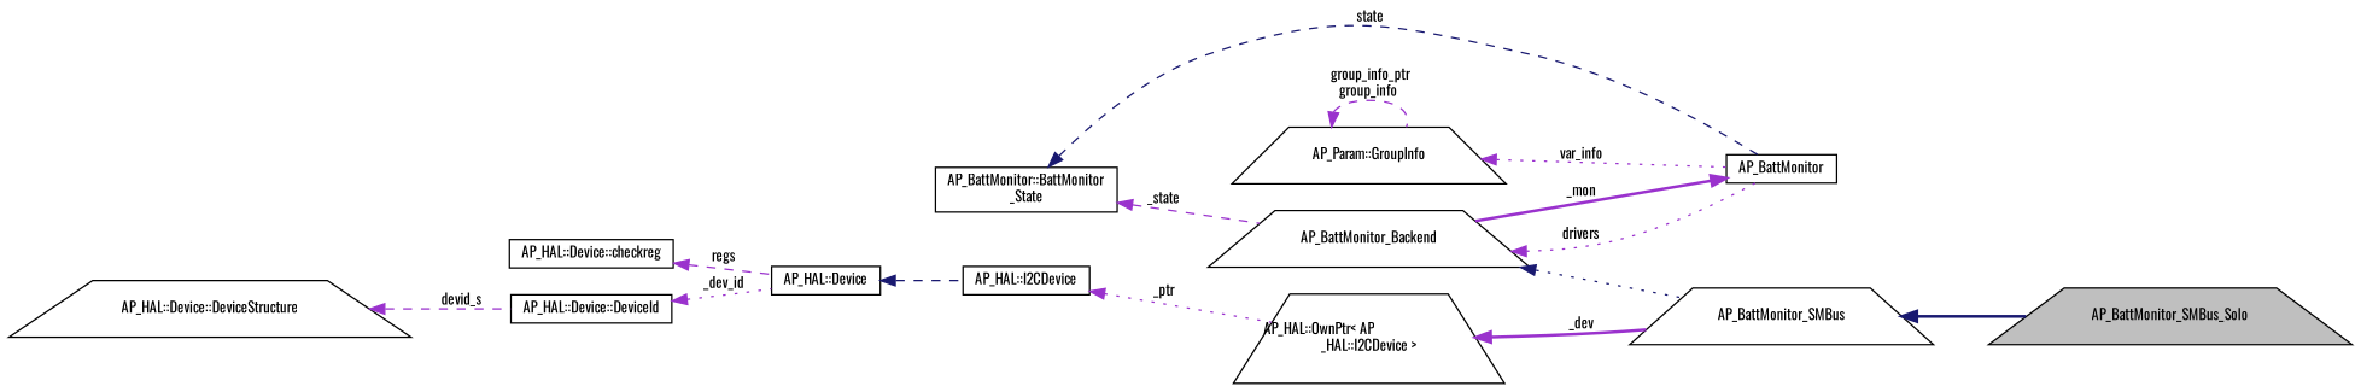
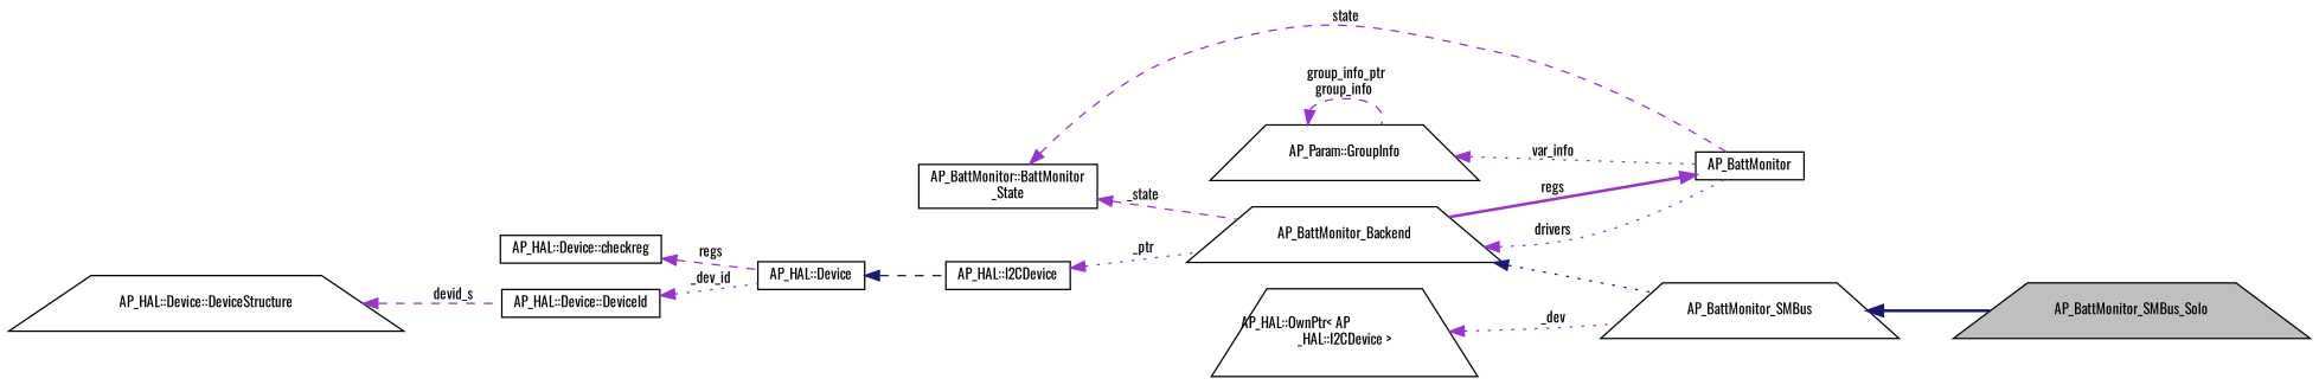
  digraph {
    fontname=Oswald
    rankdir=LR
    node [color=black fillcolor=white fontname=Oswald fontsize=10 shape=trapezium style=filled]
    edge [color=darkorchid3 dir=back fontname=Oswald fontsize=10 labelfontname=Helvetica labelfontsize=10 style=dotted]
    n1 [fillcolor=grey75 fontcolor=black height=0.2 label=AP_BattMonitor_SMBus_Solo width=0.4]
    n2 [height=0.2 label=AP_BattMonitor_SMBus width=0.4]
    n3 [height=0.2 label=AP_BattMonitor_Backend width=0.4]
    n4 [height=0.2 label=AP_BattMonitor shape=box width=0.4]
    n5 [height=0.2 label="AP_Param::GroupInfo" width=0.4]
    n6 [height=0.2 label="AP_BattMonitor::BattMonitor\l_State" shape=box width=0.4]
    n7 [height=0.2 label="AP_HAL::OwnPtr\< AP\l_HAL::I2CDevice \>" width=0.4]
    n8 [height=0.2 label="AP_HAL::I2CDevice" shape=box width=0.4]
    n9 [height=0.2 label="AP_HAL::Device" shape=box width=0.4]
    n10 [height=0.2 label="AP_HAL::Device::checkreg" shape=box width=0.4]
    n11 [height=0.2 label="AP_HAL::Device::DeviceId" shape=box width=0.4]
    n12 [height=0.2 label="AP_HAL::Device::DeviceStructure" width=0.4]
    n2 -> n1 [color=midnightblue style=bold]
    n3 -> n2 [color=midnightblue]
    n3 -> n4 [label=" drivers"]
-   n4 -> n3 [label=" _mon" style=bold]
+   n4 -> n3 [label=" regs" style=bold]
    n5 -> n4 [label=" var_info"]
    n5 -> n5 [label=" group_info_ptr\ngroup_info" style=dashed]
    n6 -> n3 [label=" _state" style=dashed]
-   n6 -> n4 [color=midnightblue label=" state" style=dashed]
-   n7 -> n2 [label=" _dev" style=bold]
-   n8 -> n7 [label=" _ptr"]
+   n6 -> n4 [label=" state" style=dashed]
+   n7 -> n2 [label=" _dev"]
+   n8 -> n3 [label=" _ptr"]
    n9 -> n8 [color=midnightblue style=dashed]
    n10 -> n9 [label=" regs" style=dashed]
    n11 -> n9 [label=" _dev_id"]
    n12 -> n11 [label=" devid_s" style=dashed]
  }
